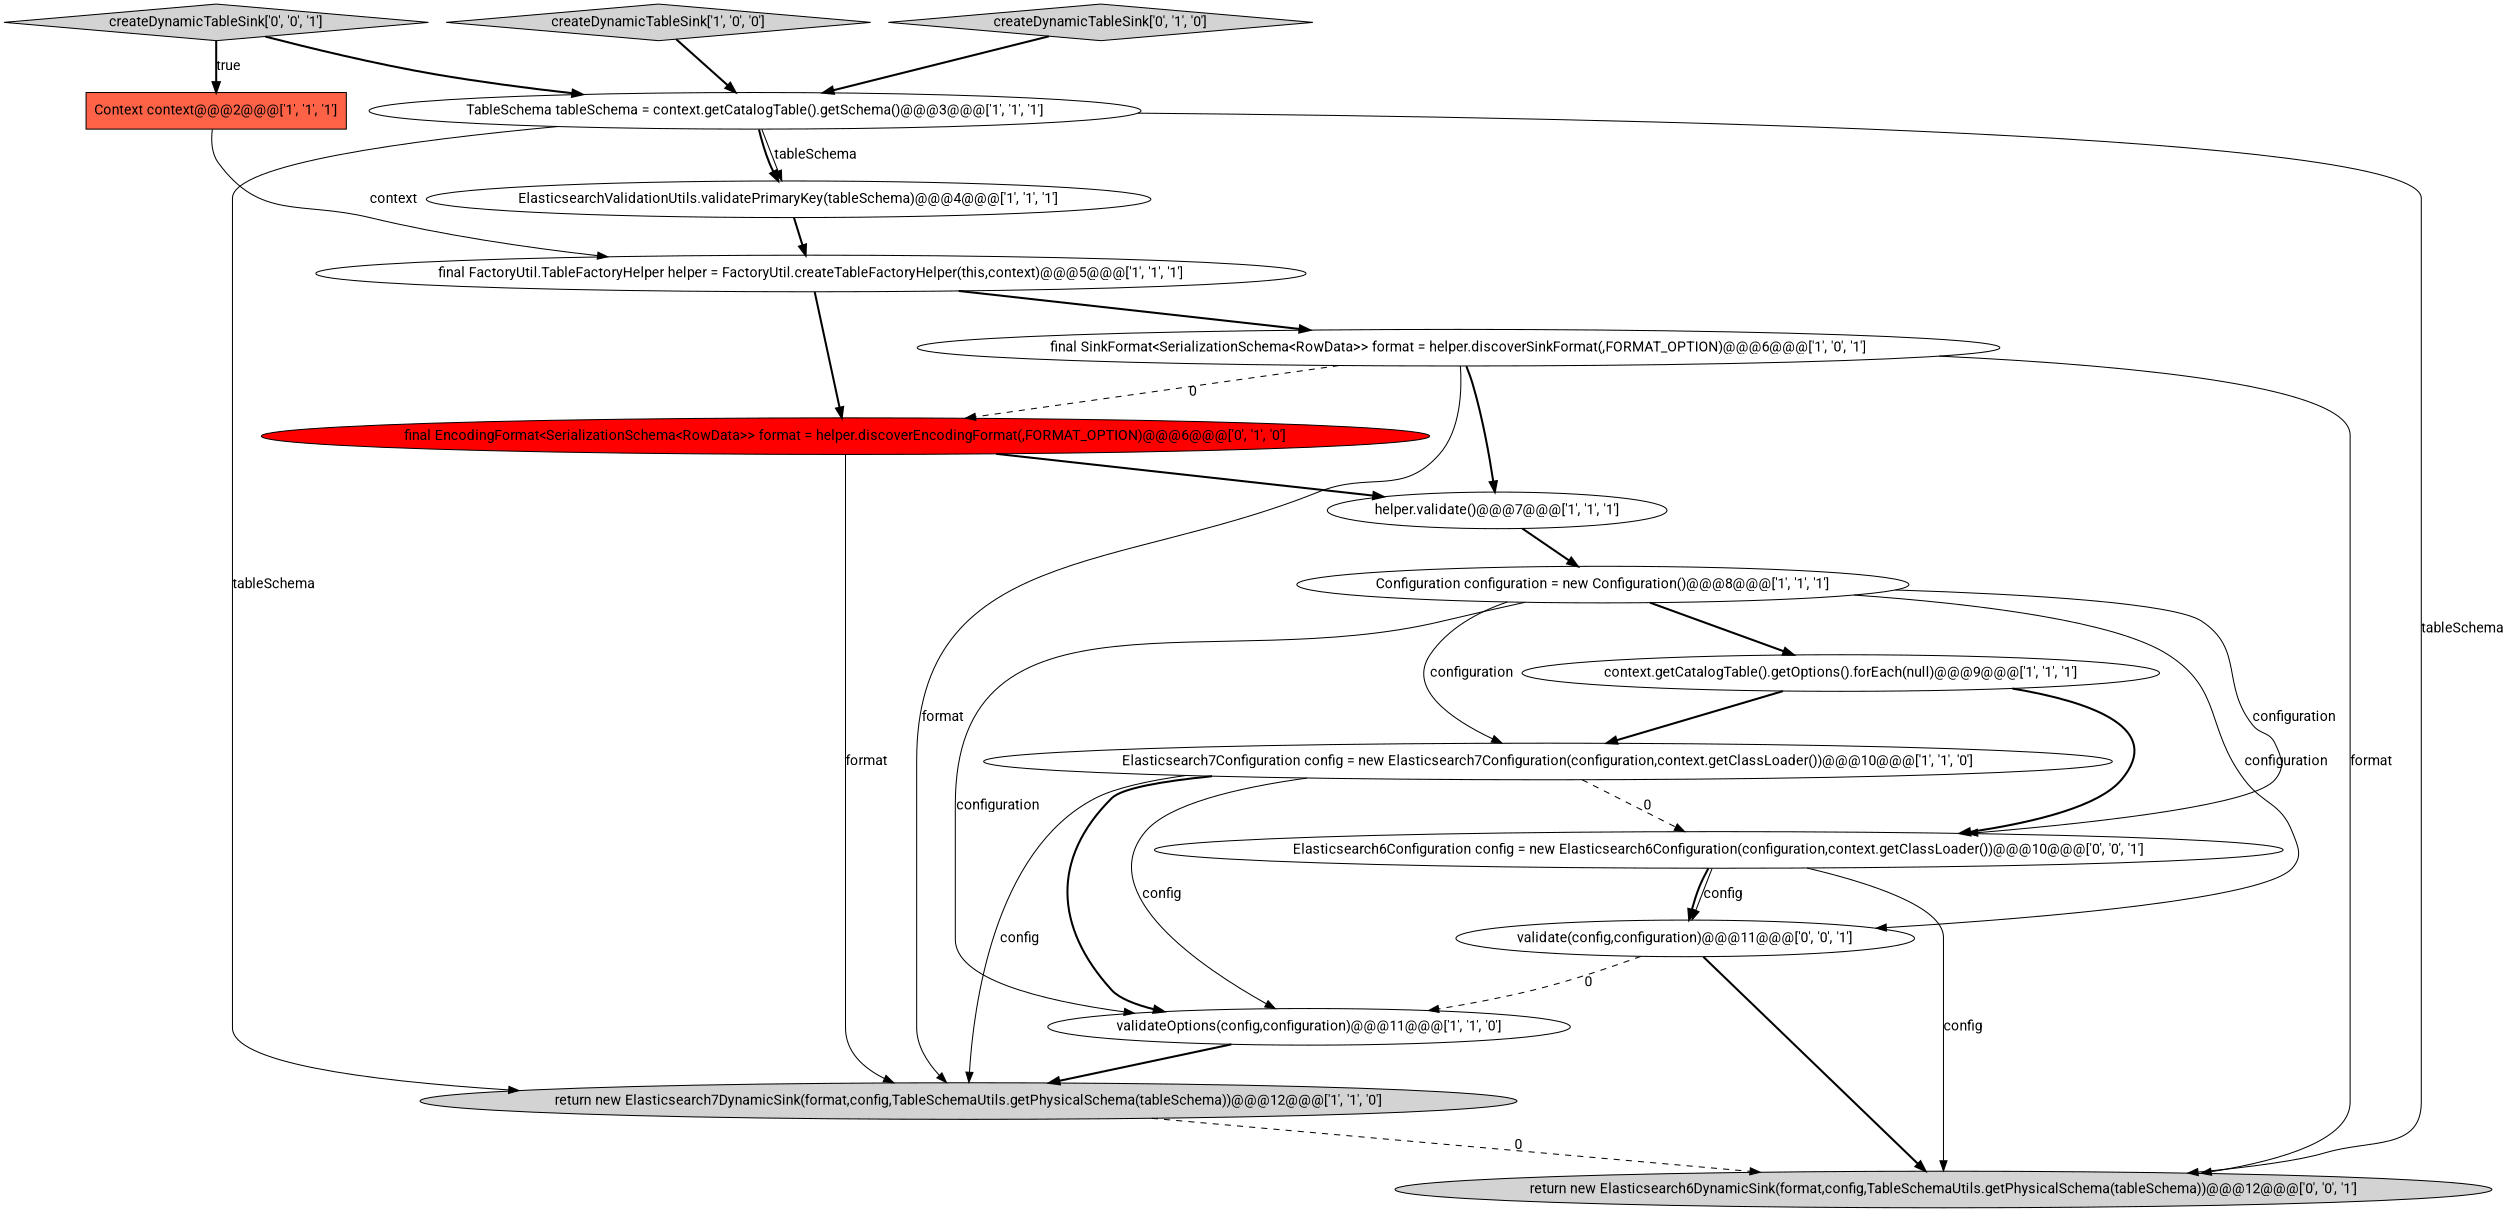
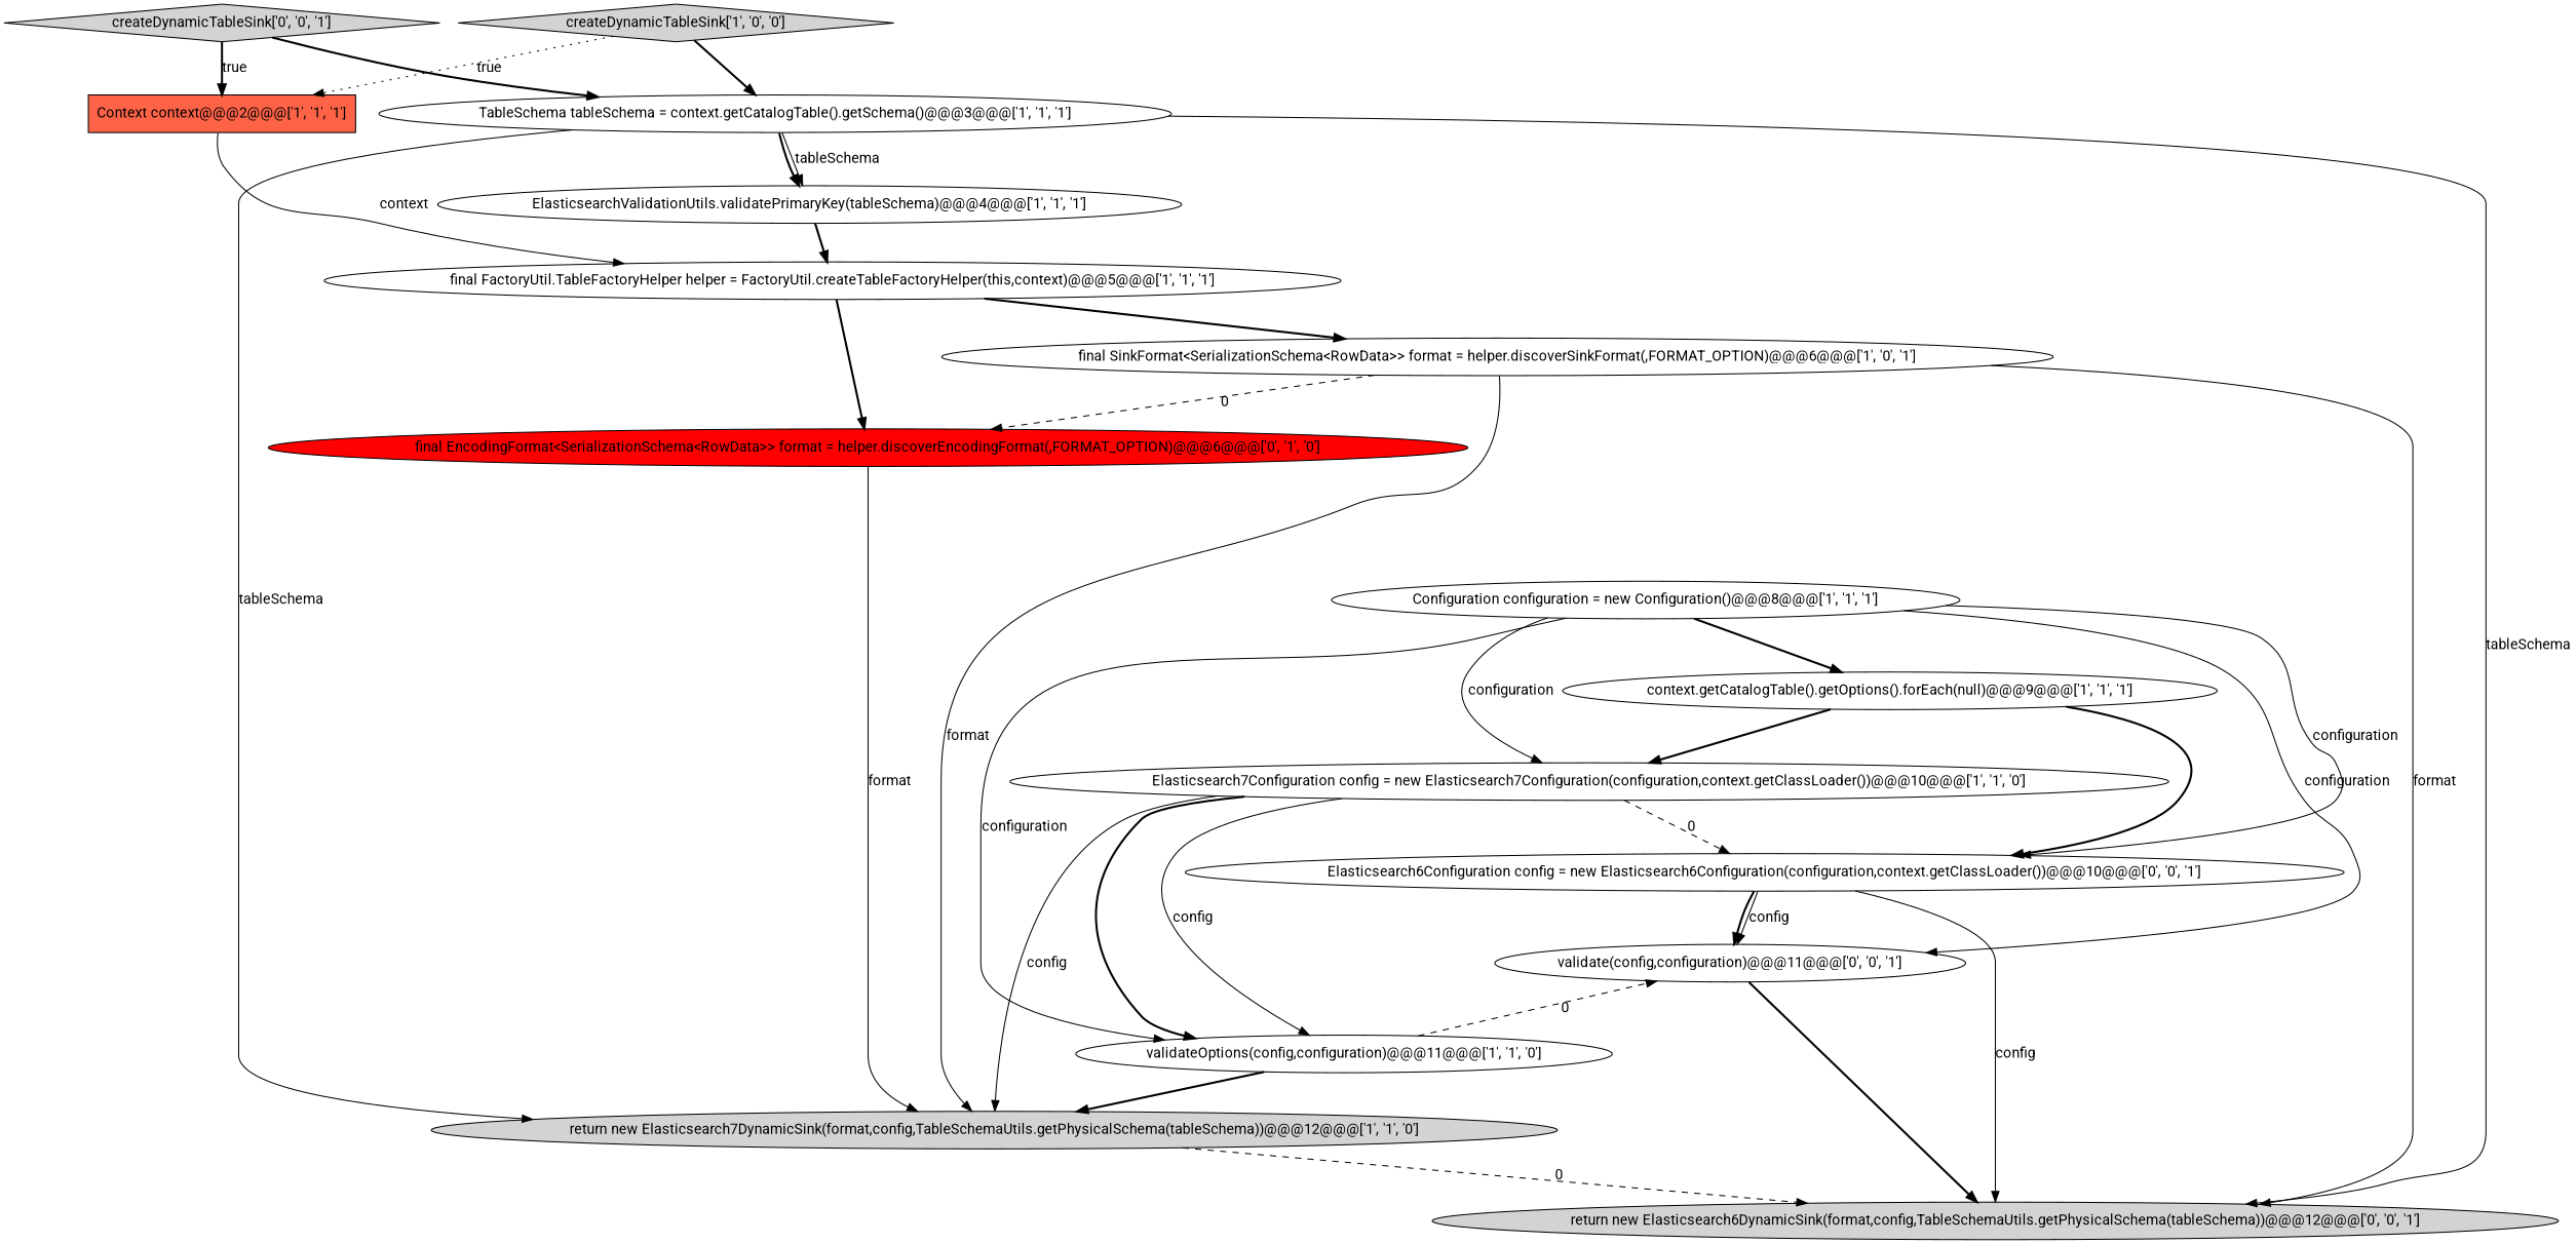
  digraph {
    fontname=Roboto
    node [fillcolor=white fontname=Roboto shape=ellipse style=filled]
    edge [fontname=Roboto style=bold]
    n1 [label="Elasticsearch6Configuration config = new Elasticsearch6Configuration(configuration,context.getClassLoader())@@@10@@@['0', '0', '1']"]
    n2 [label="validate(config,configuration)@@@11@@@['0', '0', '1']"]
    n3 [fillcolor=lightgray label="return new Elasticsearch6DynamicSink(format,config,TableSchemaUtils.getPhysicalSchema(tableSchema))@@@12@@@['0', '0', '1']"]
    n4 [fillcolor=tomato label="Context context@@@2@@@['1', '1', '1']" shape=box]
    n5 [label="final FactoryUtil.TableFactoryHelper helper = FactoryUtil.createTableFactoryHelper(this,context)@@@5@@@['1', '1', '1']"]
    n6 [fillcolor=red label="final EncodingFormat<SerializationSchema<RowData>> format = helper.discoverEncodingFormat(,FORMAT_OPTION)@@@6@@@['0', '1', '0']"]
    n7 [label="final SinkFormat<SerializationSchema<RowData>> format = helper.discoverSinkFormat(,FORMAT_OPTION)@@@6@@@['1', '0', '1']"]
    n8 [fillcolor=lightgray label="return new Elasticsearch7DynamicSink(format,config,TableSchemaUtils.getPhysicalSchema(tableSchema))@@@12@@@['1', '1', '0']"]
    n9 [fillcolor=lightgray label="createDynamicTableSink['0', '0', '1']" shape=diamond]
    n10 [label="TableSchema tableSchema = context.getCatalogTable().getSchema()@@@3@@@['1', '1', '1']"]
    n11 [label="ElasticsearchValidationUtils.validatePrimaryKey(tableSchema)@@@4@@@['1', '1', '1']"]
-   n12 [label="helper.validate()@@@7@@@['1', '1', '1']"]
    n13 [label="Configuration configuration = new Configuration()@@@8@@@['1', '1', '1']"]
    n14 [label="Elasticsearch7Configuration config = new Elasticsearch7Configuration(configuration,context.getClassLoader())@@@10@@@['1', '1', '0']"]
    n15 [label="validateOptions(config,configuration)@@@11@@@['1', '1', '0']"]
    n16 [label="context.getCatalogTable().getOptions().forEach(null)@@@9@@@['1', '1', '1']"]
    n17 [fillcolor=lightgray label="createDynamicTableSink['1', '0', '0']" shape=diamond]
-   n18 [fillcolor=lightgray label="createDynamicTableSink['0', '1', '0']" shape=diamond]
    n1 -> n2
    n1 -> n2 [label=config style=solid]
    n1 -> n3 [label=config style=solid]
    n2 -> n3
    n4 -> n5 [label=context style=solid]
    n5 -> n6
    n5 -> n7
    n6 -> n8 [label=format style=solid]
-   n6 -> n12
    n7 -> n3 [label=format style=solid]
    n7 -> n6 [label=0 style=dashed]
    n7 -> n8 [label=format style=solid]
-   n7 -> n12
    n8 -> n3 [label=0 style=dashed]
    n9 -> n4 [label=true]
    n9 -> n10
    n10 -> n3 [label=tableSchema style=solid]
    n10 -> n8 [label=tableSchema style=solid]
    n10 -> n11 [label=tableSchema style=solid]
    n10 -> n11
    n11 -> n5
-   n12 -> n13
    n13 -> n1 [label=configuration style=solid]
    n13 -> n2 [label=configuration style=solid]
    n13 -> n14 [label=configuration style=solid]
    n13 -> n15 [label=configuration style=solid]
    n13 -> n16
    n14 -> n1 [label=0 style=dashed]
    n14 -> n8 [label=config style=solid]
    n14 -> n15
    n14 -> n15 [label=config style=solid]
-   n2 -> n15 [label=0 style=dashed]
+   n15 -> n2 [label=0 style=dashed]
    n15 -> n8
    n16 -> n1
    n16 -> n14
+   n17 -> n4 [label=true style=dotted]
    n17 -> n10
-   n18 -> n10
  }
